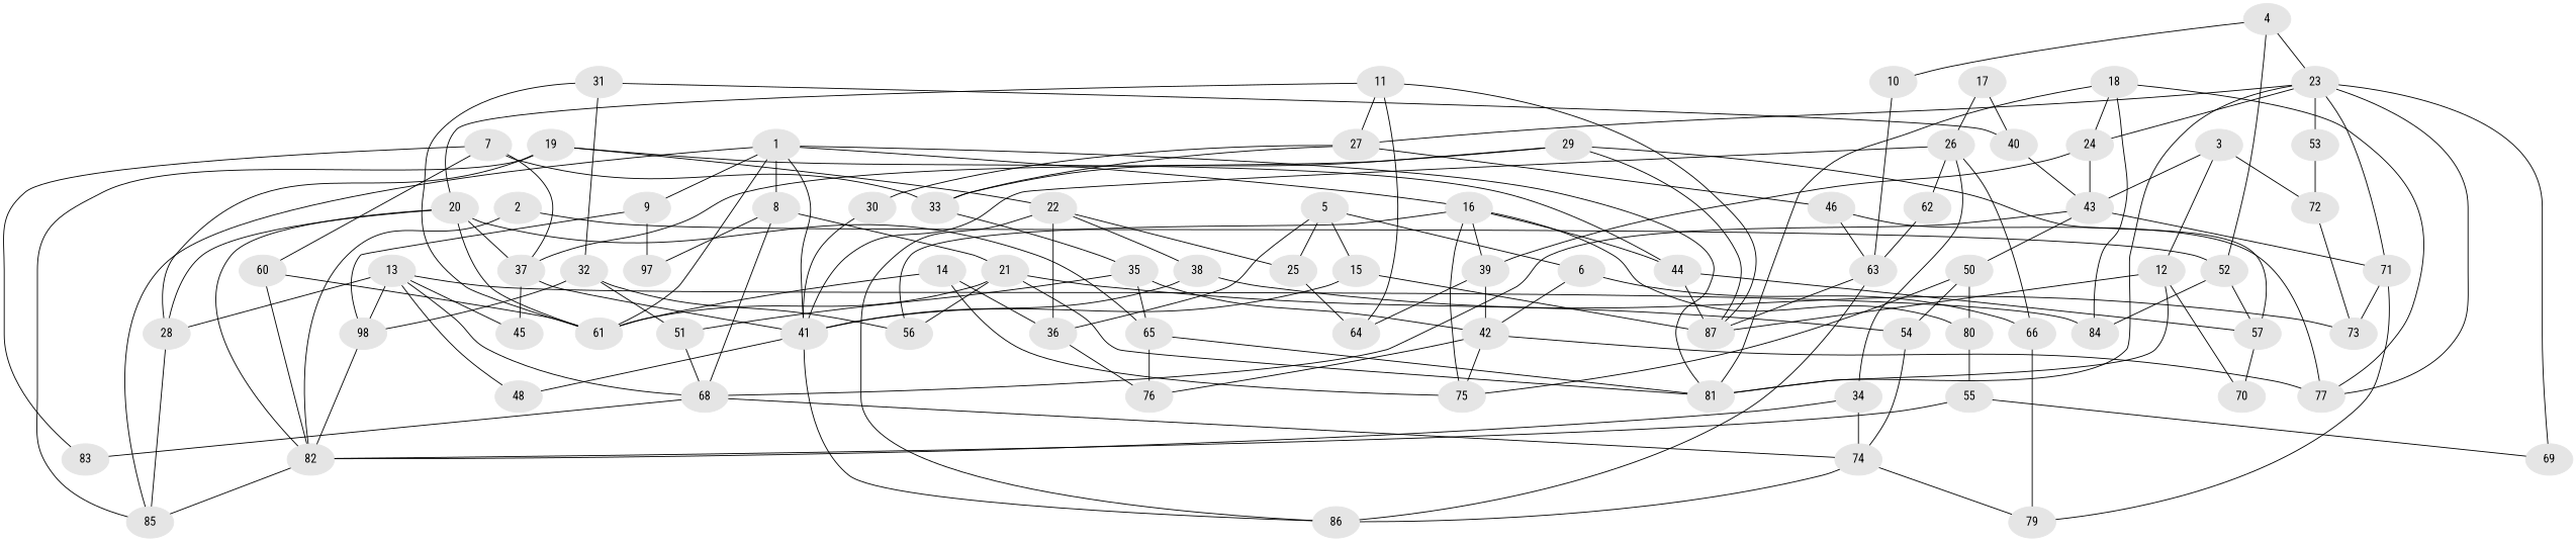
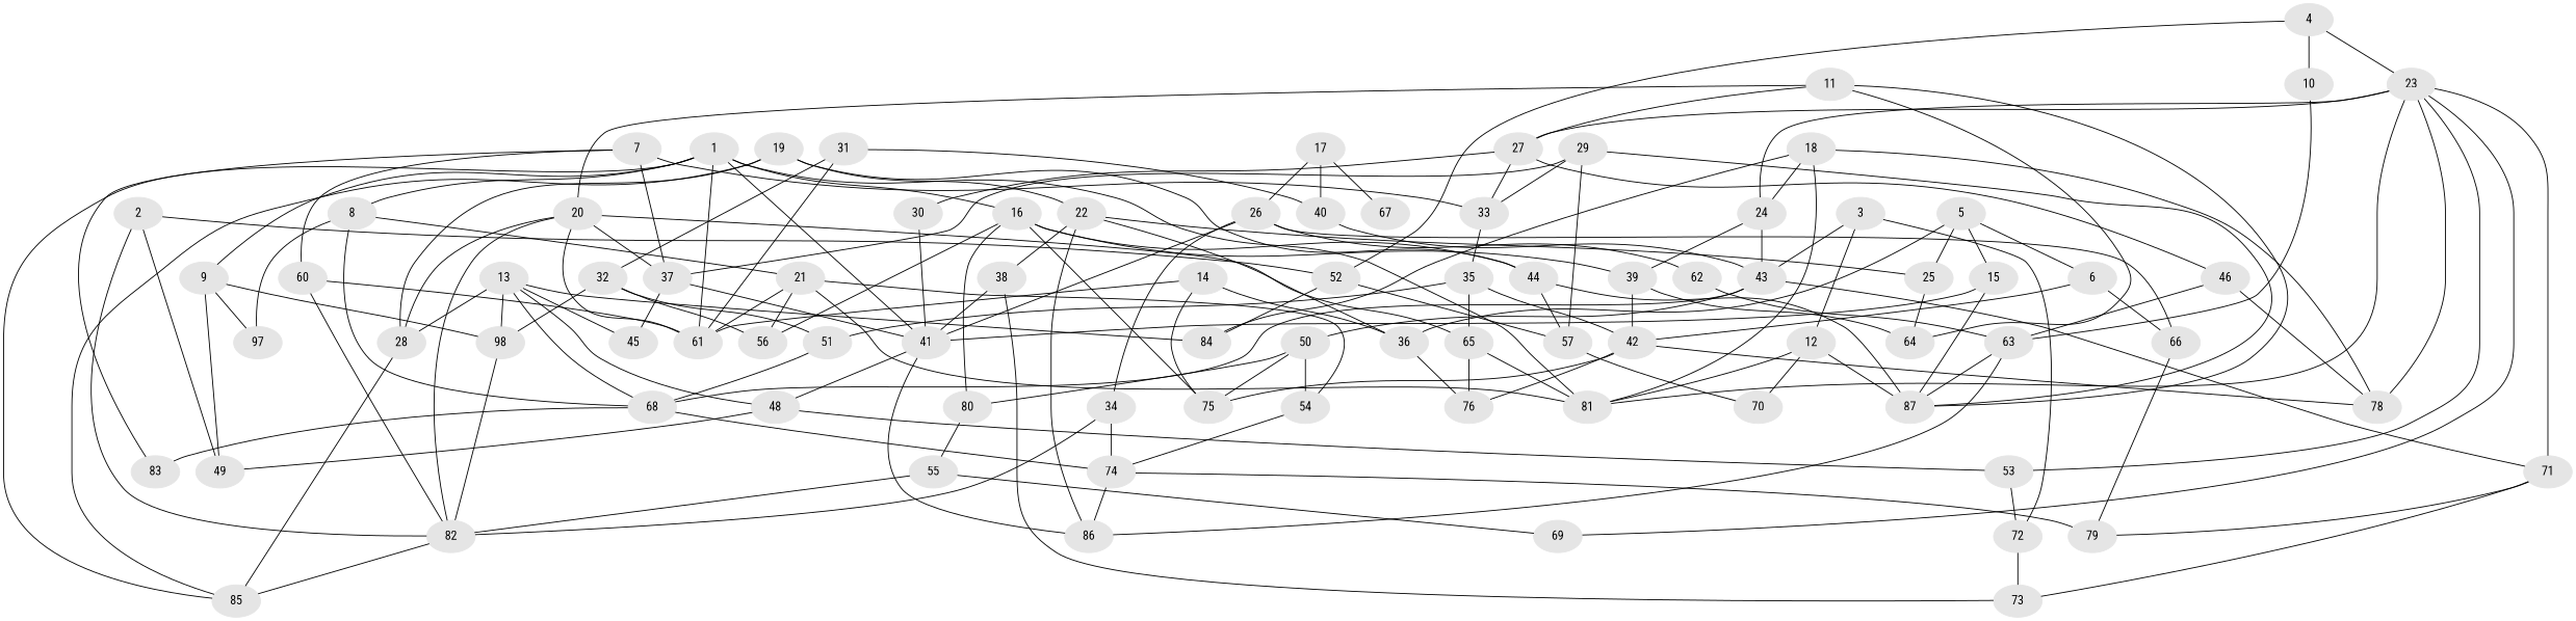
  graph {
    fontname="Roboto Condensed"
    node [color=gray90 fontname="Roboto Condensed" style=filled]
    edge [fontname="Roboto Condensed"]
    1
    8
    9
    16
    41
    81
    85
    61
    21
    n10 [label=97]
    68
+   49
    n13 [label=98]
    75
    39
    44
    56
    80
    32
    51
    48
    86
    2
    52
    82
    84
    57
    3
    12
    43
    72
    87
    70
    71
    50
    73
    4
    10
    23
    63
    27
    24
-   77
+   77 [label=78]
    53
    69
    5
    6
    15
    25
    36
    42
    66
    64
    76
    79
    7
    33
    37
    60
    83
    35
    45
    54
    74
    11
    20
    28
    65
    30
    46
    13
    14
    55
    17
    26
    40
+   67
    34
    62
    18
    19
    22
    38
    29
    31
    1 -- 8
    1 -- 9
    1 -- 16
    1 -- 41
    1 -- 81
    1 -- 85
    1 -- 61
    8 -- 21
    8 -- n10
    8 -- 68
    9 -- n10
+   9 -- 49
    9 -- n13
    16 -- 75
    16 -- 39
    16 -- 44
    16 -- 56
    16 -- 80
    41 -- 48
    41 -- 86
    21 -- 81
    21 -- 61
    21 -- 56
    21 -- 54
    68 -- 83
    68 -- 74
    n13 -- 82
    39 -- 42
    39 -- 64
    44 -- 57
    44 -- 87
    80 -- 55
    32 -- n13
    32 -- 56
    32 -- 51
    51 -- 68
+   48 -- 49
+   48 -- 53
+   2 -- 49
    2 -- 52
    2 -- 82
    52 -- 84
    52 -- 57
    82 -- 85
    57 -- 70
    3 -- 12
    3 -- 43
    3 -- 72
    12 -- 81
    12 -- 87
    12 -- 70
    43 -- 68
    43 -- 71
    43 -- 50
    72 -- 73
    71 -- 73
    71 -- 79
    50 -- 75
    50 -- 80
    50 -- 54
    4 -- 52
    4 -- 10
    4 -- 23
    10 -- 63
    23 -- 81
    23 -- 71
    23 -- 27
    23 -- 24
    23 -- 77
    23 -- 53
    23 -- 69
    63 -- 86
    63 -- 87
    27 -- 33
    27 -- 30
    27 -- 46
    24 -- 39
    24 -- 43
    53 -- 72
    5 -- 6
    5 -- 15
    5 -- 25
    5 -- 36
    6 -- 42
    6 -- 66
    15 -- 41
    15 -- 87
    25 -- 64
    36 -- 76
    42 -- 75
    42 -- 77
    42 -- 76
    66 -- 79
    7 -- 33
    7 -- 37
    7 -- 60
    7 -- 83
    33 -- 35
    37 -- 41
    37 -- 45
    60 -- 61
    60 -- 82
    35 -- 51
    35 -- 42
    35 -- 65
    54 -- 74
    74 -- 86
    74 -- 79
    11 -- 87
    11 -- 27
    11 -- 64
    11 -- 20
    20 -- 61
    20 -- 82
    20 -- 37
    20 -- 28
    20 -- 65
    28 -- 85
    65 -- 81
    65 -- 76
    30 -- 41
    46 -- 63
    46 -- 77
    13 -- 68
    13 -- n13
    13 -- 48
    13 -- 84
    13 -- 45
    13 -- 28
    14 -- 61
    14 -- 75
    14 -- 36
    55 -- 82
    55 -- 69
    17 -- 26
    17 -- 40
+   17 -- 67
    26 -- 41
    26 -- 66
    26 -- 34
    26 -- 62
    40 -- 43
    34 -- 82
    34 -- 74
    62 -- 63
    18 -- 81
    18 -- 84
    18 -- 24
    18 -- 77
    19 -- 85
    19 -- 44
    19 -- 28
    19 -- 22
    22 -- 86
    22 -- 25
    22 -- 36
    22 -- 38
    38 -- 41
    38 -- 73
    29 -- 57
    29 -- 87
    29 -- 33
    29 -- 37
    31 -- 61
    31 -- 32
    31 -- 40
  }
